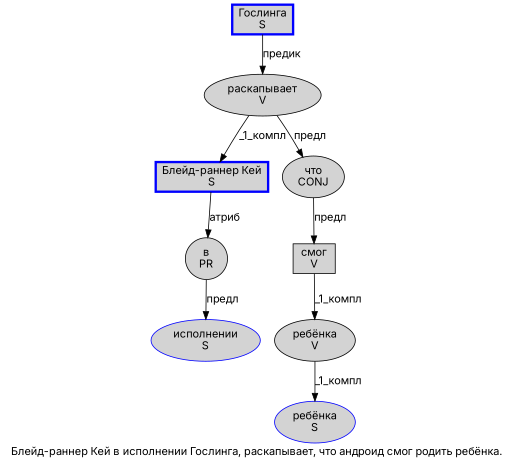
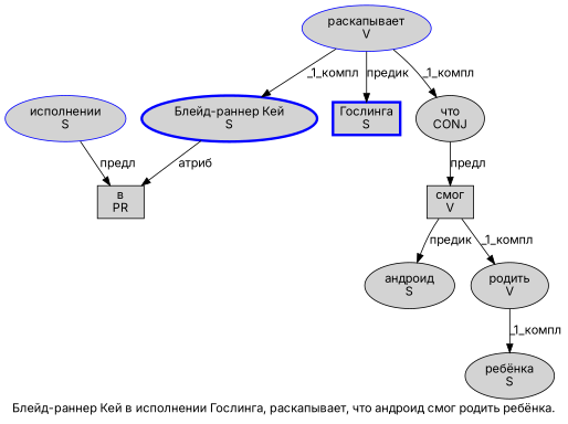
  digraph {
    fontname=Inter
    label="Блейд-раннер Кей в исполнении Гослинга, раскапывает, что андроид смог родить ребёнка."
    node [fillcolor=lightgray fontname=Inter penwidth=1 shape=ellipse style=filled]
    edge [fontname=Inter]
-   n1 [color=blue label="Блейд-раннер Кей\nS" penwidth=3 shape=box]
-   n2 [label="в\nPR"]
+   n1 [color=blue label="Блейд-раннер Кей\nS" penwidth=3]
+   n2 [label="в\nPR" shape=box]
    n3 [color=blue label="исполнении\nS"]
    n4 [color=blue label="Гослинга\nS" penwidth=3 shape=box]
-   n5 [label="раскапывает\nV"]
+   n5 [label="раскапывает\nV" color=blue]
    n6 [label="что\nCONJ"]
    n7 [label="смог\nV" shape=box]
-   n9 [label="ребёнка\nV"]
-   n10 [label="ребёнка\nS" color=blue]
+   n8 [label="андроид\nS"]
+   n9 [label="родить\nV"]
+   n10 [label="ребёнка\nS"]
    n1 -> n2 [label="атриб"]
-   n2 -> n3 [label="предл"]
+   n3 -> n2 [label="предл"]
    n5 -> n1 [label="_1_компл"]
-   n4 -> n5 [label="предик"]
-   n5 -> n6 [label="предл"]
+   n5 -> n4 [label="предик"]
+   n5 -> n6 [label="_1_компл"]
    n6 -> n7 [label="предл"]
+   n7 -> n8 [label="предик"]
    n7 -> n9 [label="_1_компл"]
    n9 -> n10 [label="_1_компл"]
  }
